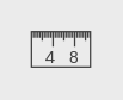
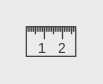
  <mxCell id="0" />
  <mxCell id="1" parent="0" />
- <mxCell id="2" value="4" style="strokeWidth=1;shadow=0;dashed=0;align=left;html=1;shape=mxgraph.mockup.misc.ruler2;dx=14.432;rulerOrient=up;unitSize=10;fontColor=#404040;spacingLeft=10.432;align=left;verticalAlign=middle;spacingBottom=0;spacingTop=10;spacingRight=0;spacing=0;strokeColor=#404040;fillColor=none;" parent="1" vertex="1"><mxGeometry x="20.43" y="20.81" width="39.38" height="23.62" as="geometry" /></mxCell>
+ <mxCell id="2" value="1" style="strokeWidth=1;shadow=0;dashed=0;align=left;html=1;shape=mxgraph.mockup.misc.ruler2;dx=14.432;rulerOrient=up;unitSize=10;fontColor=#404040;spacingLeft=10.432;align=left;verticalAlign=middle;spacingBottom=0;spacingTop=10;spacingRight=0;spacing=0;strokeColor=#404040;fillColor=none;" parent="1" vertex="1"><mxGeometry x="20.43" y="20.81" width="39.38" height="23.62" as="geometry" /></mxCell>
